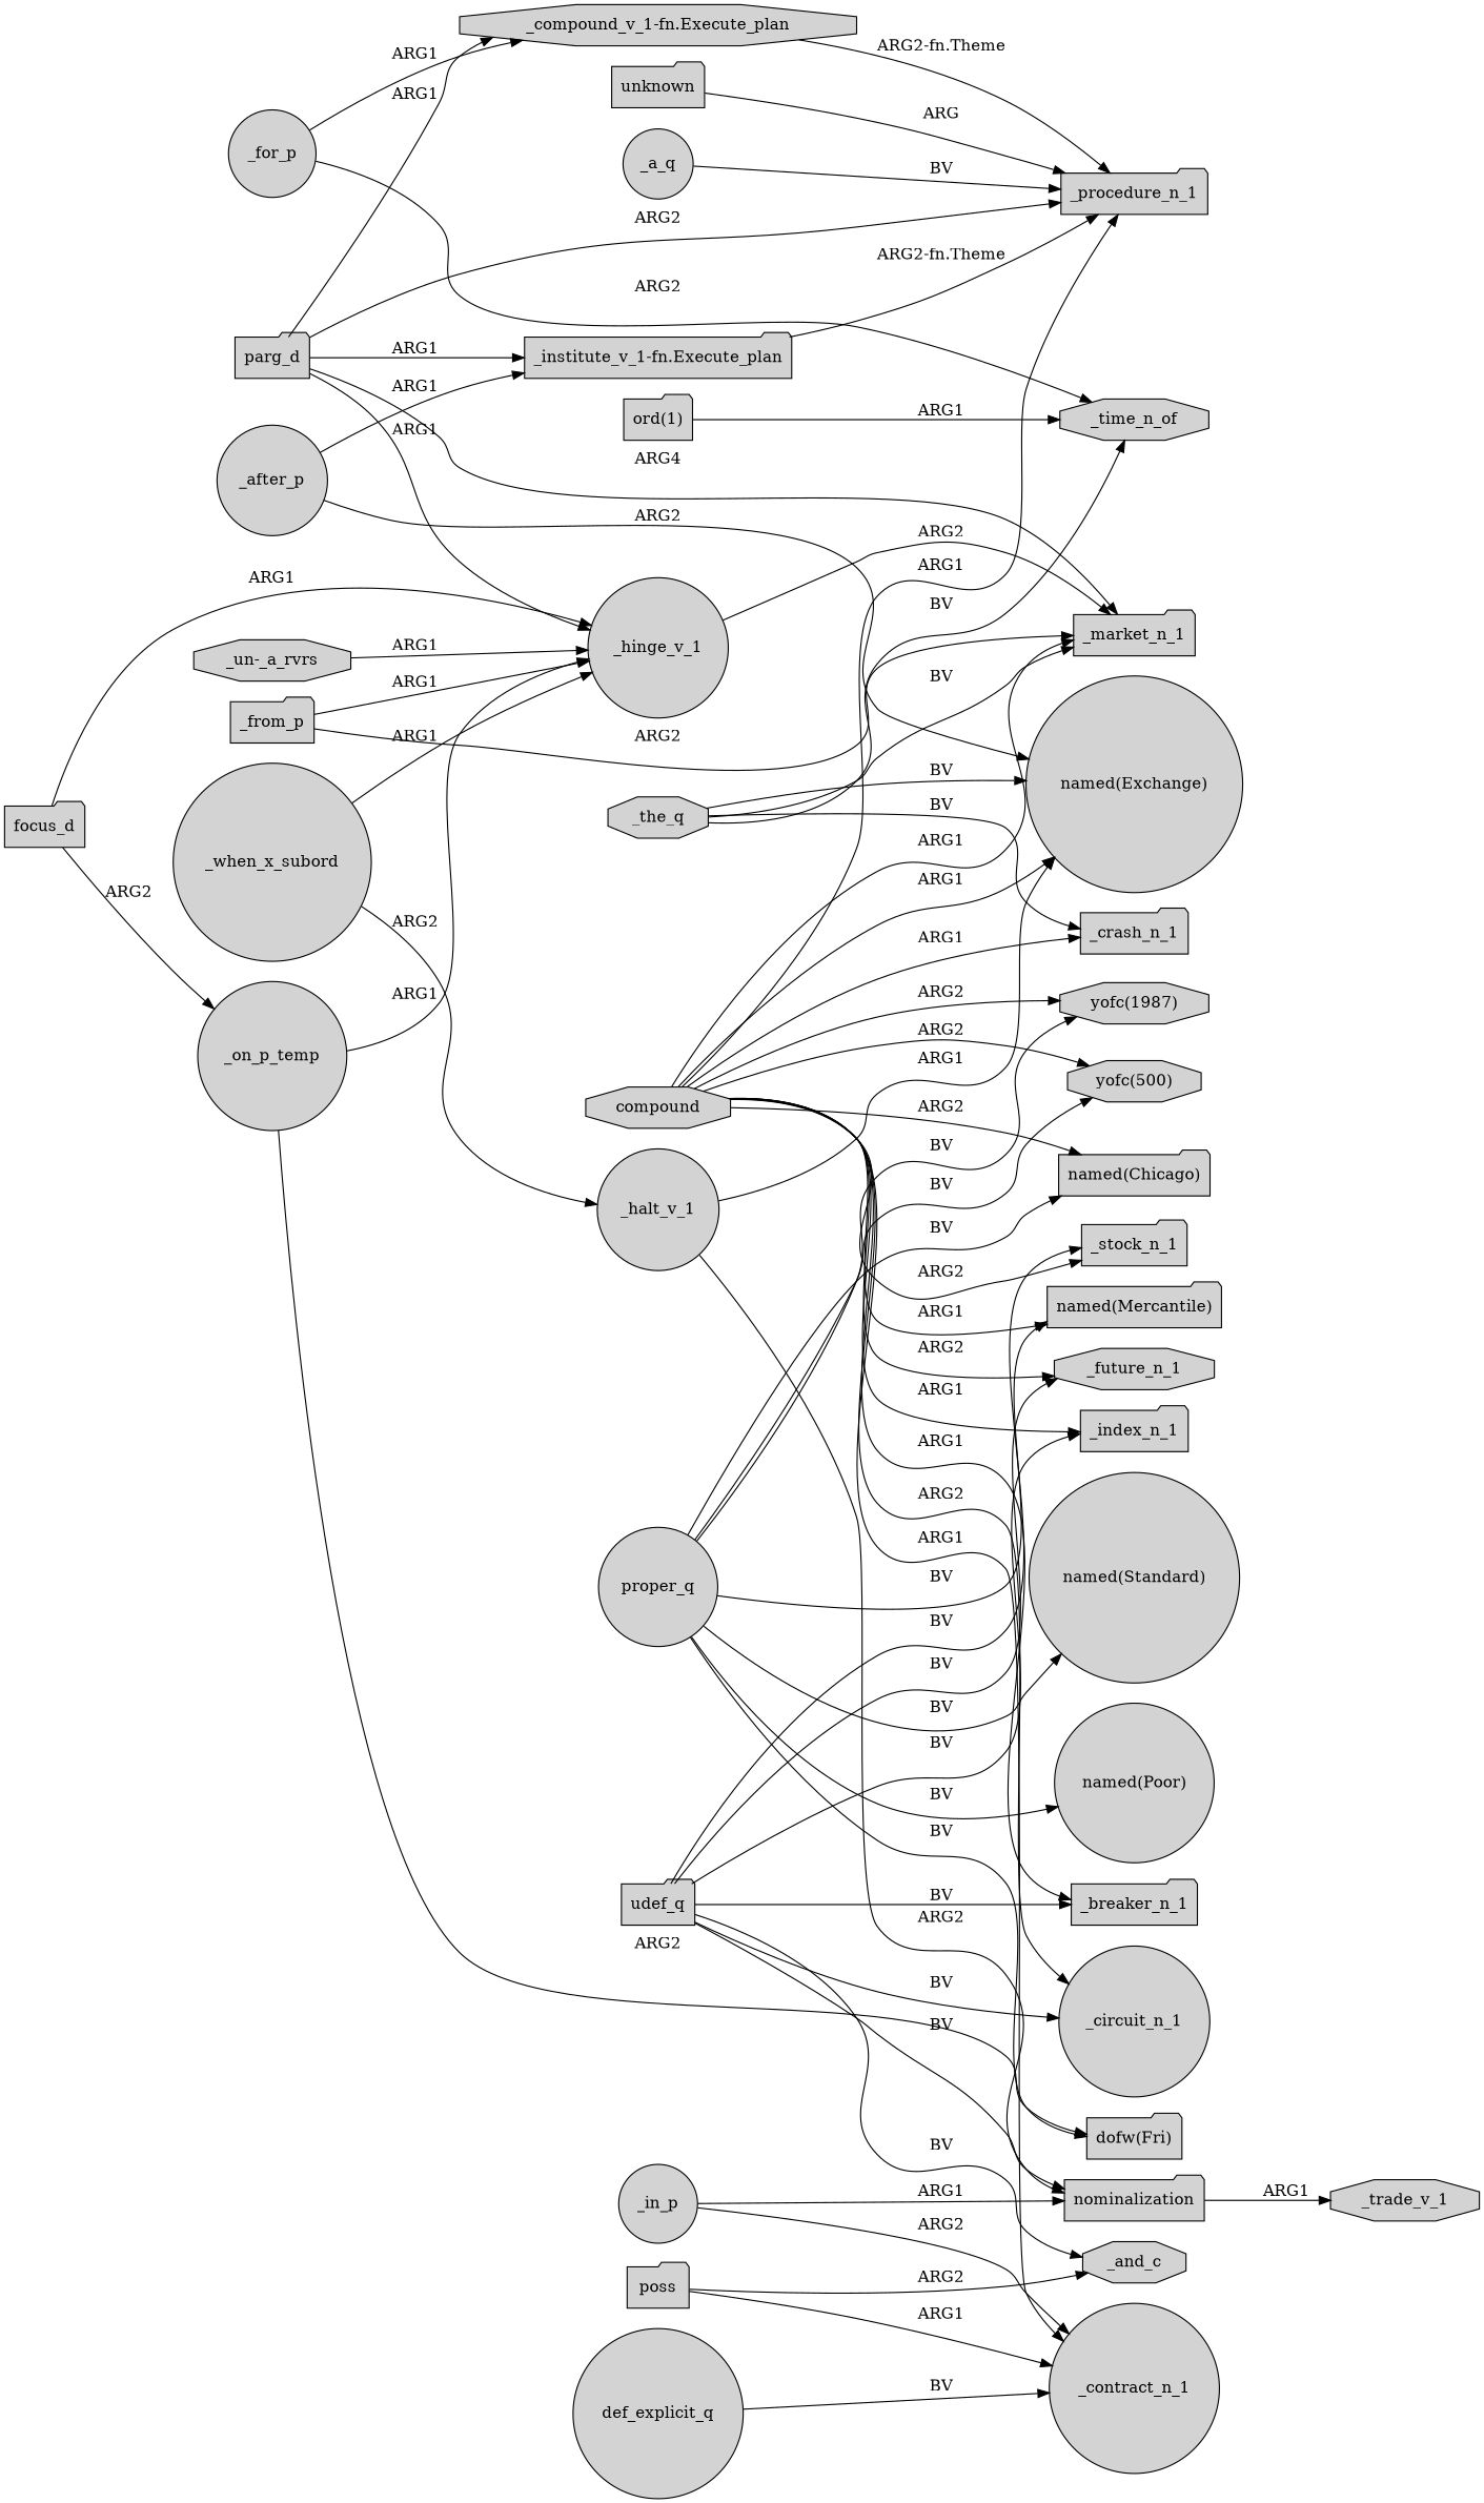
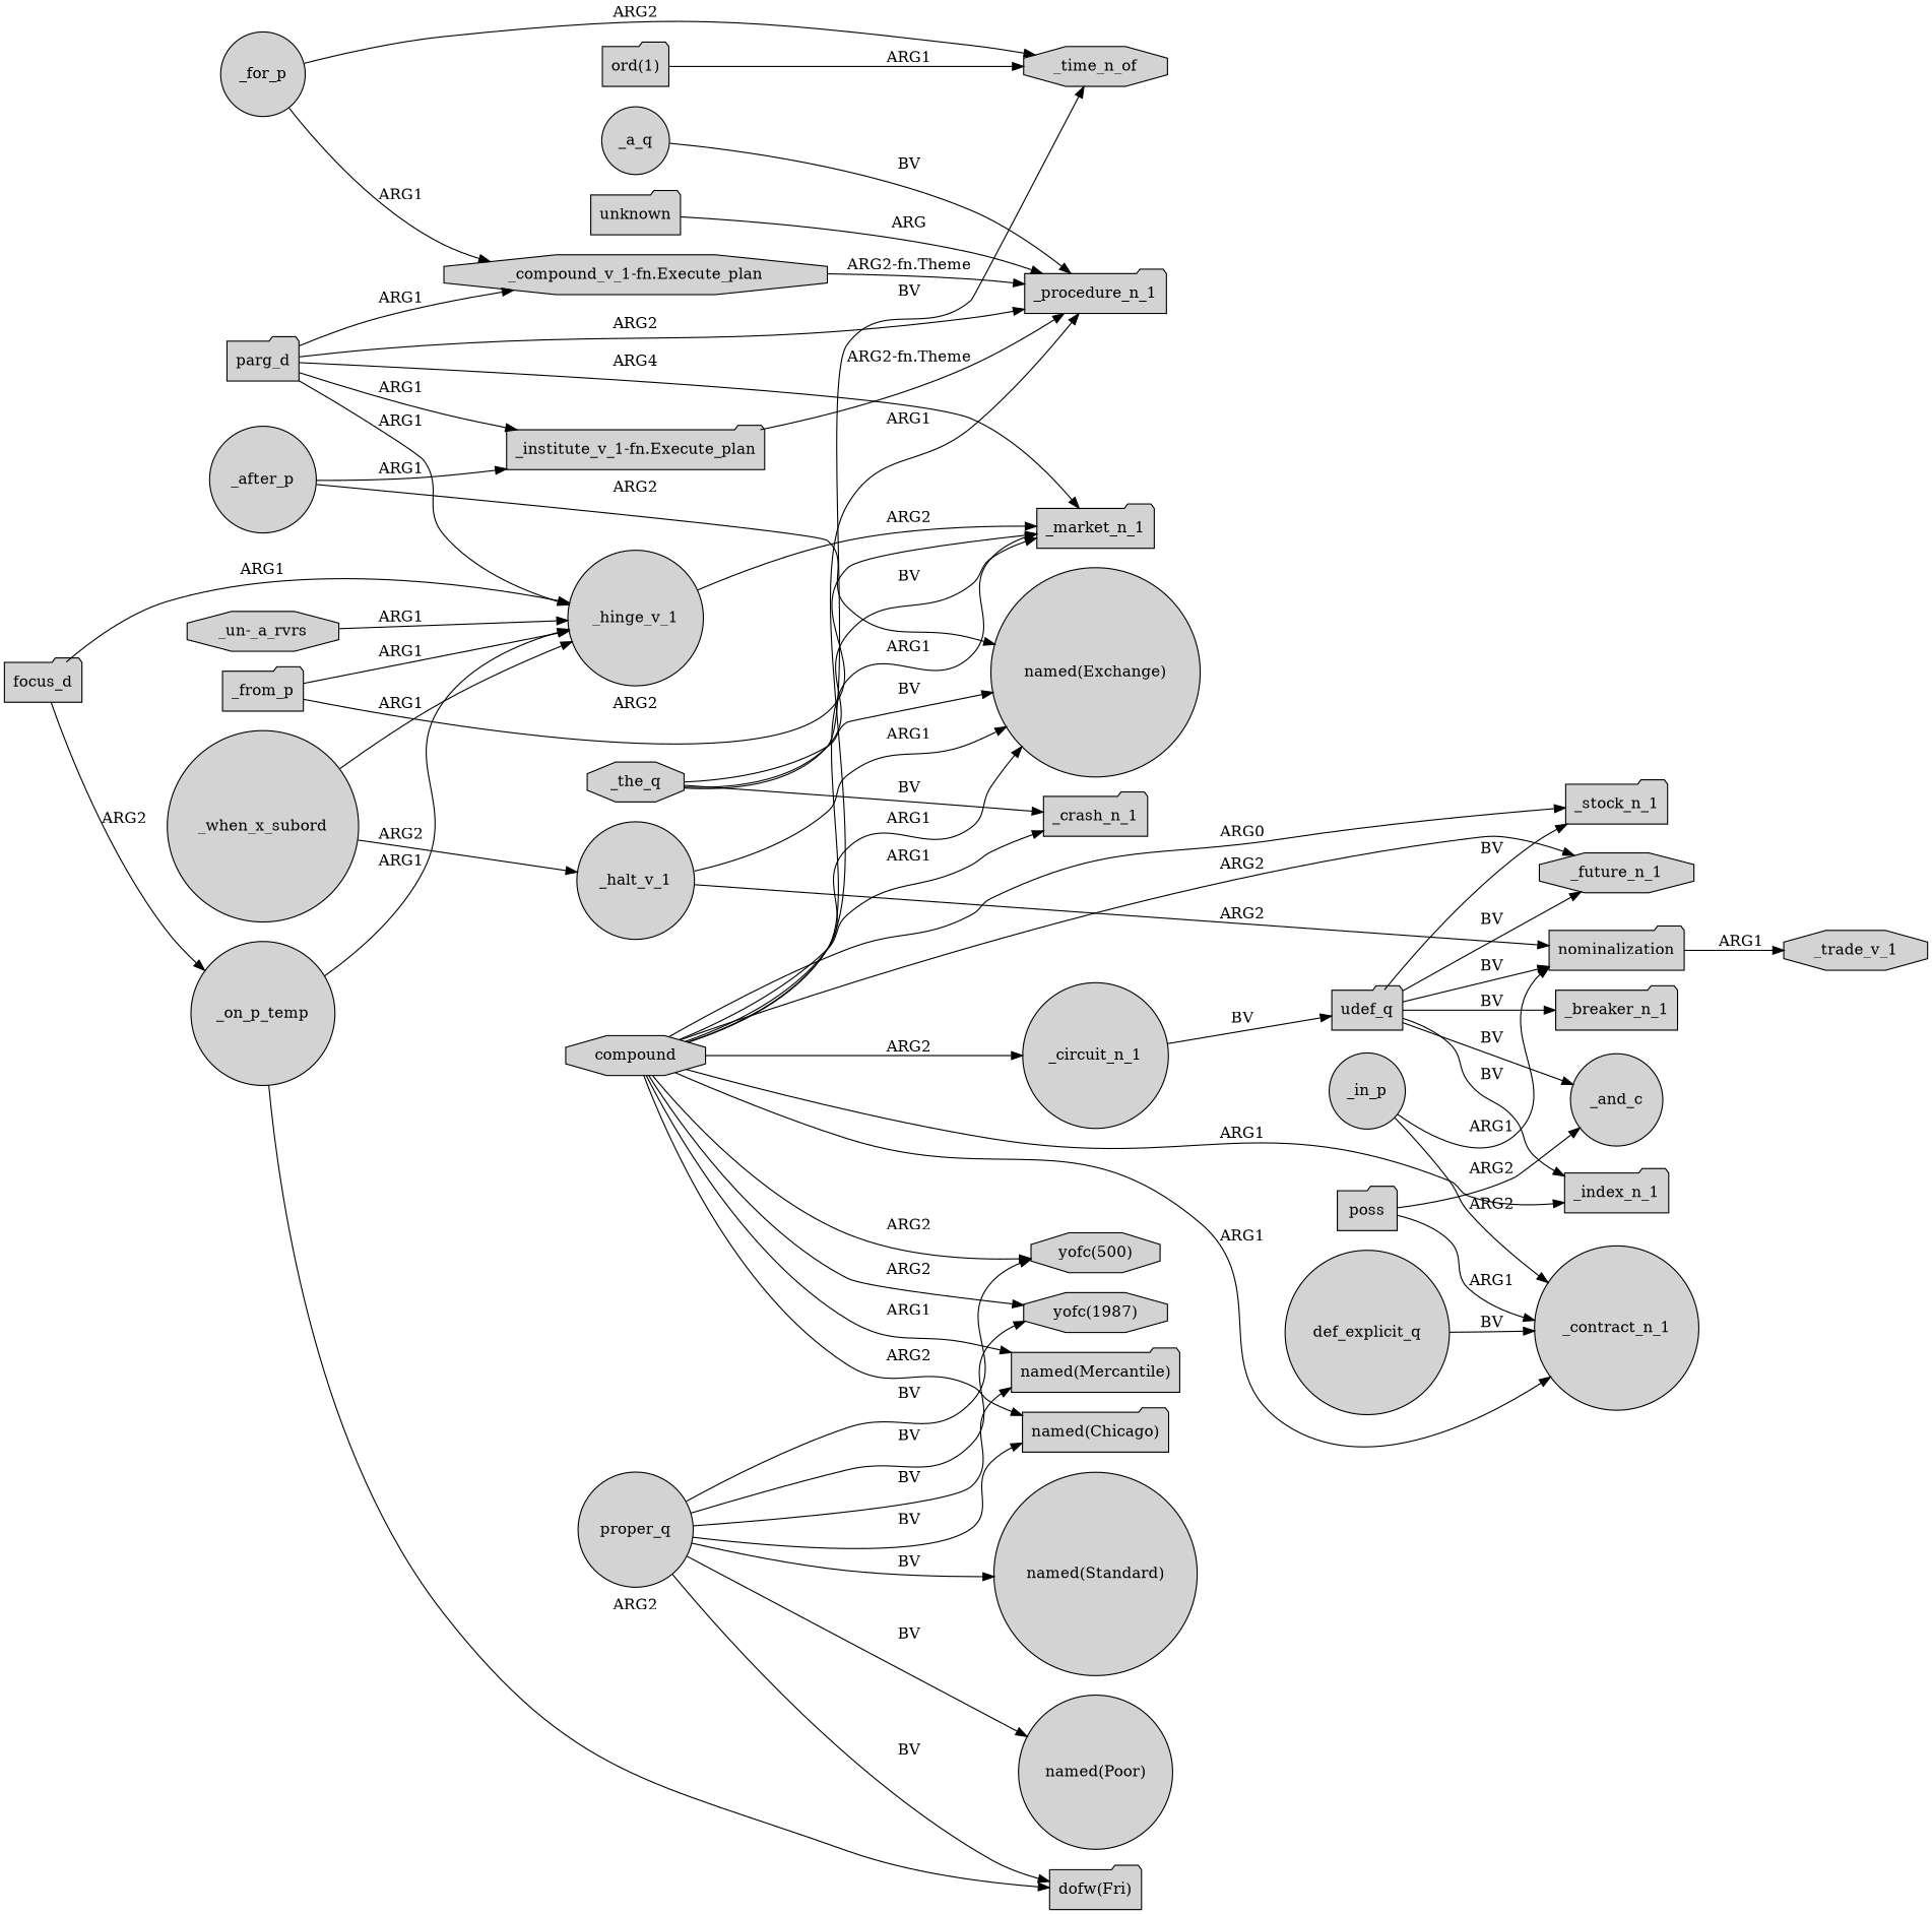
  digraph {
    rankdir=LR
    node [shape=folder style=filled]
    _a_q [shape=circle]
    _procedure_n_1
    parg_d
    _hinge_v_1 [shape=circle]
    "_institute_v_1-fn.Execute_plan"
    n6 [label="_compound_v_1-fn.Execute_plan" shape=octagon]
    _market_n_1
    proper_q [shape=circle]
    "dofw(Fri)"
    "named(Standard)" [shape=circle]
    "yofc(500)" [shape=octagon]
    "named(Mercantile)"
    "named(Chicago)"
    "yofc(1987)" [shape=octagon]
    "named(Poor)" [shape=circle]
    _contract_n_1 [shape=circle]
    poss
-   _and_c [shape=octagon]
+   _and_c [shape=circle]
    _halt_v_1 [shape=circle]
    nominalization
    "named(Exchange)" [shape=circle]
    _trade_v_1 [shape=octagon]
    def_explicit_q [shape=circle]
    _when_x_subord [shape=circle]
    _after_p [shape=circle]
    "_un-_a_rvrs" [shape=octagon]
    _the_q [shape=octagon]
    _crash_n_1
    _time_n_of [shape=octagon]
    compound [shape=octagon]
    _breaker_n_1
    _circuit_n_1 [shape=circle]
    _index_n_1
    _future_n_1 [shape=octagon]
    _stock_n_1
    _on_p_temp [shape=circle]
    udef_q
    _for_p [shape=circle]
    focus_d
    _in_p [shape=circle]
    unknown
    _from_p
    "ord(1)"
    _a_q -> _procedure_n_1 [label=BV]
    parg_d -> _procedure_n_1 [label=ARG2]
    parg_d -> _hinge_v_1 [label=ARG1]
    parg_d -> "_institute_v_1-fn.Execute_plan" [label=ARG1]
    parg_d -> n6 [label=ARG1]
    parg_d -> _market_n_1 [label=ARG4]
    _hinge_v_1 -> _market_n_1 [label=ARG2]
    "_institute_v_1-fn.Execute_plan" -> _procedure_n_1 [label="ARG2-fn.Theme"]
    n6 -> _procedure_n_1 [label="ARG2-fn.Theme"]
    proper_q -> "dofw(Fri)" [label=BV]
    proper_q -> "named(Standard)" [label=BV]
    proper_q -> "yofc(500)" [label=BV]
    proper_q -> "named(Mercantile)" [label=BV]
    proper_q -> "named(Chicago)" [label=BV]
    proper_q -> "yofc(1987)" [label=BV]
    proper_q -> "named(Poor)" [label=BV]
    poss -> _contract_n_1 [label=ARG1]
    poss -> _and_c [label=ARG2]
    _halt_v_1 -> nominalization [label=ARG2]
    _halt_v_1 -> "named(Exchange)" [label=ARG1]
    nominalization -> _trade_v_1 [label=ARG1]
    def_explicit_q -> _contract_n_1 [label=BV]
    _when_x_subord -> _hinge_v_1 [label=ARG1]
    _when_x_subord -> _halt_v_1 [label=ARG2]
    _after_p -> "_institute_v_1-fn.Execute_plan" [label=ARG1]
    _after_p -> "named(Exchange)" [label=ARG2]
    "_un-_a_rvrs" -> _hinge_v_1 [label=ARG1]
    _the_q -> _market_n_1 [label=BV]
    _the_q -> "named(Exchange)" [label=BV]
    _the_q -> _crash_n_1 [label=BV]
    _the_q -> _time_n_of [label=BV]
    compound -> _procedure_n_1 [label=ARG1]
    compound -> _market_n_1 [label=ARG1]
    compound -> "yofc(500)" [label=ARG2]
    compound -> "named(Mercantile)" [label=ARG1]
    compound -> "named(Chicago)" [label=ARG2]
    compound -> "yofc(1987)" [label=ARG2]
    compound -> _contract_n_1 [label=ARG1]
    compound -> "named(Exchange)" [label=ARG1]
    compound -> _crash_n_1 [label=ARG1]
-   compound -> _breaker_n_1 [label=ARG1]
    compound -> _circuit_n_1 [label=ARG2]
    compound -> _index_n_1 [label=ARG1]
    compound -> _future_n_1 [label=ARG2]
-   compound -> _stock_n_1 [label=ARG2]
+   compound -> _stock_n_1 [label=ARG0]
    _on_p_temp -> _hinge_v_1 [label=ARG1]
    _on_p_temp -> "dofw(Fri)" [label=ARG2]
    udef_q -> _and_c [label=BV]
    udef_q -> nominalization [label=BV]
    udef_q -> _breaker_n_1 [label=BV]
-   udef_q -> _circuit_n_1 [label=BV]
+   _circuit_n_1 -> udef_q [label=BV]
    udef_q -> _index_n_1 [label=BV]
    udef_q -> _future_n_1 [label=BV]
    udef_q -> _stock_n_1 [label=BV]
    _for_p -> n6 [label=ARG1]
    _for_p -> _time_n_of [label=ARG2]
    focus_d -> _hinge_v_1 [label=ARG1]
    focus_d -> _on_p_temp [label=ARG2]
    _in_p -> _contract_n_1 [label=ARG2]
    _in_p -> nominalization [label=ARG1]
    unknown -> _procedure_n_1 [label=ARG]
    _from_p -> _hinge_v_1 [label=ARG1]
    _from_p -> _market_n_1 [label=ARG2]
    "ord(1)" -> _time_n_of [label=ARG1]
  }
